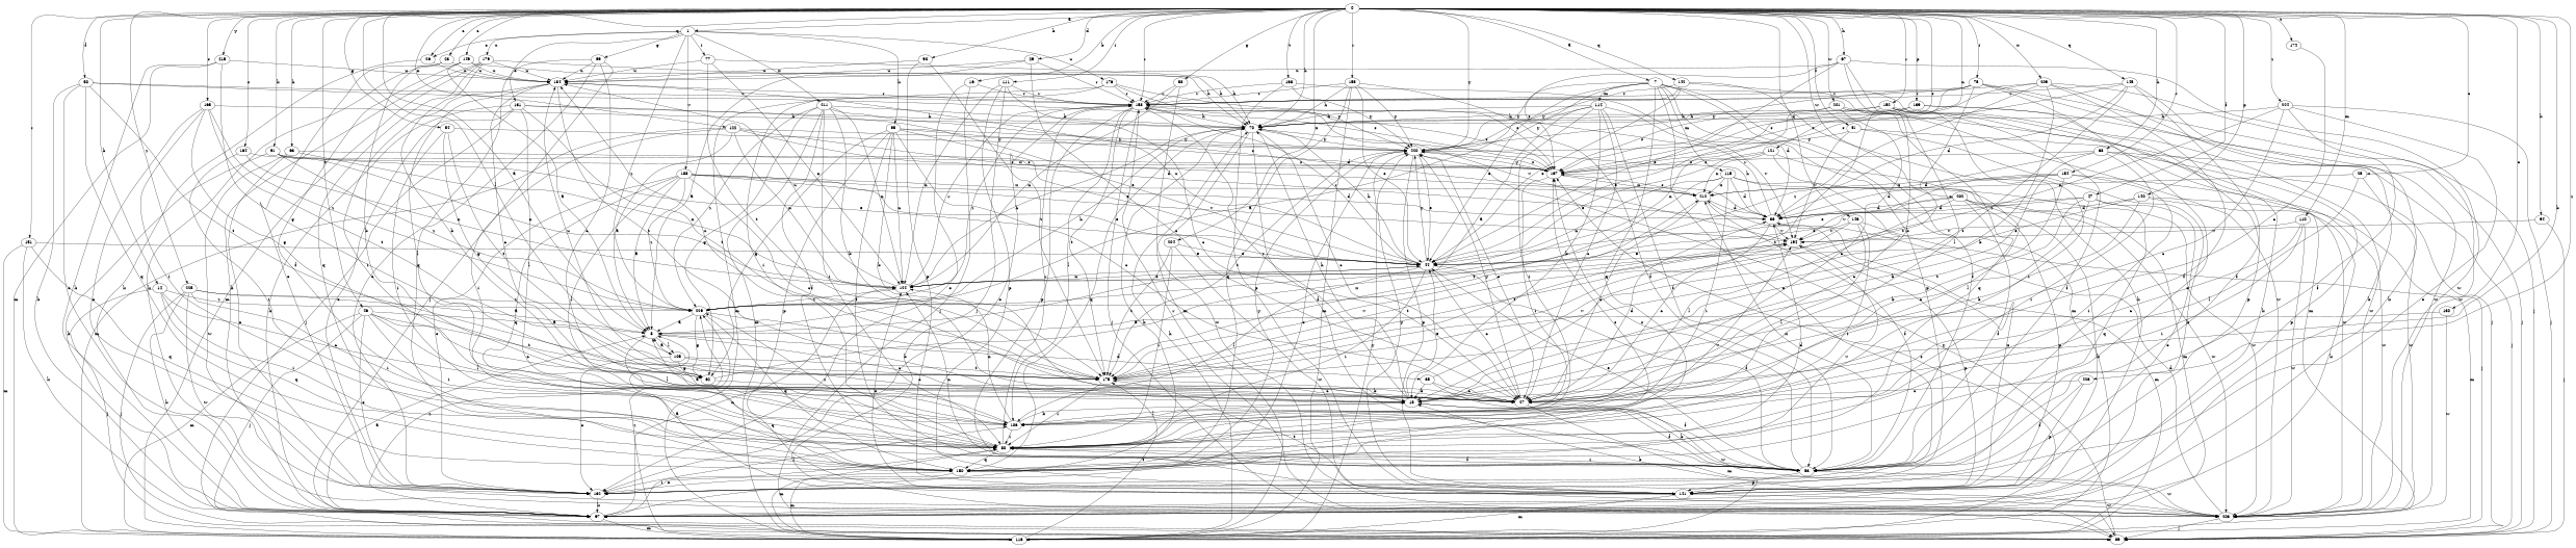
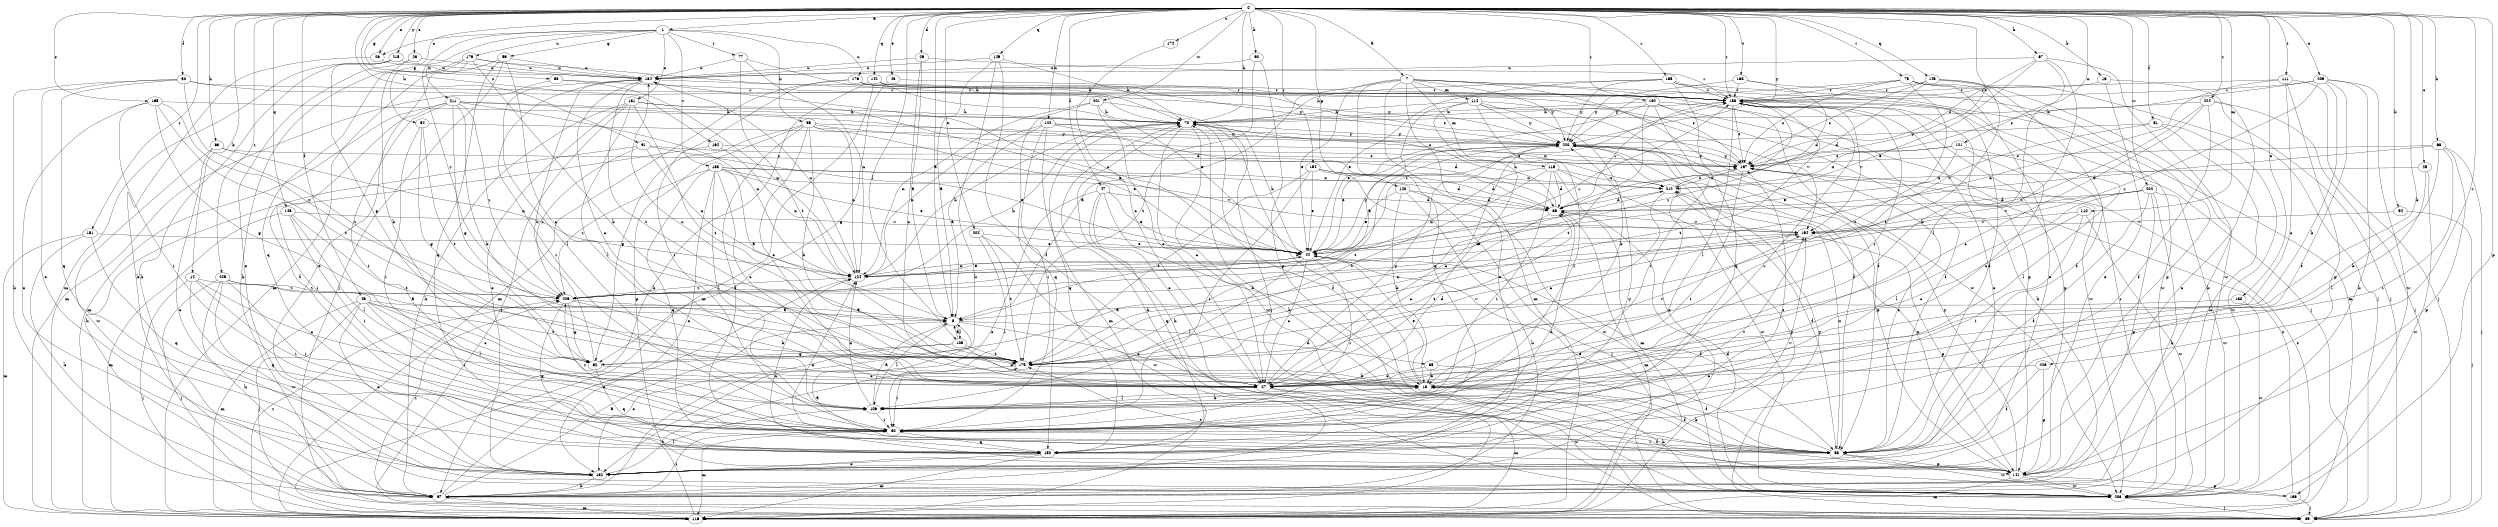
  strict digraph {
    0
    1
    7
    8
    14
    16
    18
    23
    25
    26
    29
+   43
    46
    47
    50
    51
    54
    58
    63
    67
    68
    70
    75
    90
    91
    94
    105
    110
    111
    121
    122
    130
    139
    140
    142
    145
    146
    149
    151
    152
    154
    155
    158
    164
    165
    167
    168
    174
    201
    202
    204
    209
    215
    220
    224
    225
    226
    59
    77
    95
    131
    176
    179
    188
    211
    229
    44
    53
    114
    115
    116
    132
    141
    150
    203
    27
    35
    106
    80
    89
    184
    212
    97
    62
    175
    36
    194
    124
    0 -> 1 [label=a]
    0 -> 7 [label=a]
    0 -> 8 [label=a]
    0 -> 14 [label=b]
    0 -> 16 [label=b]
    0 -> 18 [label=b]
    0 -> 23 [label=c]
    0 -> 25 [label=c]
    0 -> 26 [label=c]
    0 -> 29 [label=d]
+   0 -> 43 [label=e]
    0 -> 46 [label=f]
    0 -> 47 [label=f]
    0 -> 50 [label=f]
    0 -> 51 [label=f]
    0 -> 54 [label=g]
    0 -> 58 [label=g]
    0 -> 63 [label=h]
    0 -> 67 [label=h]
    0 -> 68 [label=h]
    0 -> 70 [label=h]
    0 -> 75 [label=i]
    0 -> 90 [label=k]
    0 -> 91 [label=k]
    0 -> 94 [label=k]
    0 -> 105 [label=l]
    0 -> 110 [label=m]
    0 -> 111 [label=i]
    0 -> 121 [label=n]
    0 -> 122 [label=n]
    0 -> 130 [label=o]
    0 -> 139 [label=p]
    0 -> 140 [label=p]
    0 -> 142 [label=q]
    0 -> 145 [label=q]
    0 -> 146 [label=q]
    0 -> 149 [label=q]
    0 -> 151 [label=r]
    0 -> 152 [label=r]
    0 -> 154 [label=r]
    0 -> 155 [label=r]
    0 -> 158 [label=r]
    0 -> 164 [label=s]
    0 -> 165 [label=s]
    0 -> 167 [label=s]
    0 -> 168 [label=t]
    0 -> 174 [label=t]
    0 -> 201 [label=w]
    0 -> 202 [label=w]
    0 -> 204 [label=x]
    0 -> 209 [label=x]
    0 -> 215 [label=y]
    0 -> 220 [label=y]
    0 -> 224 [label=z]
    0 -> 225 [label=z]
    0 -> 226 [label=z]
    1 -> 26 [label=c]
    1 -> 59 [label=g]
    1 -> 77 [label=i]
    1 -> 95 [label=k]
    1 -> 131 [label=o]
    1 -> 176 [label=u]
    1 -> 179 [label=u]
    1 -> 188 [label=v]
    1 -> 211 [label=x]
    1 -> 229 [label=z]
    7 -> 8 [label=a]
    7 -> 220 [label=y]
    7 -> 44 [label=e]
    7 -> 53 [label=f]
    7 -> 114 [label=m]
    7 -> 115 [label=m]
    7 -> 116 [label=m]
    7 -> 132 [label=o]
    7 -> 141 [label=p]
    7 -> 150 [label=q]
    7 -> 203 [label=w]
    8 -> 105 [label=l]
    8 -> 27 [label=c]
    8 -> 35 [label=d]
    8 -> 106 [label=l]
    14 -> 229 [label=z]
    14 -> 150 [label=q]
    14 -> 27 [label=c]
    14 -> 80 [label=i]
    14 -> 89 [label=j]
    16 -> 158 [label=r]
    16 -> 132 [label=o]
    16 -> 89 [label=j]
    18 -> 70 [label=h]
    18 -> 158 [label=r]
    18 -> 44 [label=e]
    18 -> 53 [label=f]
    18 -> 106 [label=l]
    23 -> 18 [label=b]
    23 -> 132 [label=o]
    23 -> 184 [label=u]
    25 -> 203 [label=w]
    25 -> 106 [label=l]
    25 -> 212 [label=x]
    26 -> 184 [label=u]
    26 -> 97 [label=k]
    29 -> 8 [label=a]
    29 -> 158 [label=r]
    29 -> 27 [label=c]
    29 -> 184 [label=u]
+   43 -> 158 [label=r]
+   43 -> 62 [label=g]
    46 -> 8 [label=a]
    46 -> 116 [label=m]
    46 -> 132 [label=o]
    46 -> 27 [label=c]
    46 -> 106 [label=l]
    46 -> 80 [label=i]
    46 -> 89 [label=j]
    46 -> 175 [label=t]
    47 -> 18 [label=b]
    47 -> 44 [label=e]
    47 -> 132 [label=o]
    47 -> 150 [label=q]
    47 -> 27 [label=c]
    47 -> 36 [label=d]
    50 -> 158 [label=r]
    50 -> 167 [label=s]
    50 -> 132 [label=o]
    50 -> 150 [label=q]
    50 -> 97 [label=k]
    50 -> 175 [label=t]
    51 -> 220 [label=y]
    51 -> 203 [label=w]
    51 -> 97 [label=k]
    51 -> 194 [label=v]
    54 -> 220 [label=y]
    54 -> 80 [label=i]
    54 -> 62 [label=g]
    54 -> 175 [label=t]
    58 -> 158 [label=r]
    58 -> 116 [label=m]
    58 -> 124 [label=n]
    63 -> 167 [label=s]
    63 -> 132 [label=o]
    63 -> 203 [label=w]
    63 -> 124 [label=n]
    67 -> 18 [label=b]
    67 -> 167 [label=s]
    67 -> 44 [label=e]
    67 -> 203 [label=w]
    67 -> 106 [label=l]
    67 -> 184 [label=u]
    68 -> 18 [label=b]
    68 -> 167 [label=s]
    68 -> 141 [label=p]
    68 -> 80 [label=i]
    68 -> 89 [label=j]
    68 -> 36 [label=d]
    70 -> 220 [label=y]
    70 -> 53 [label=f]
    70 -> 150 [label=q]
    70 -> 203 [label=w]
    70 -> 27 [label=c]
    75 -> 158 [label=r]
    75 -> 167 [label=s]
    75 -> 220 [label=y]
    75 -> 132 [label=o]
    75 -> 203 [label=w]
    75 -> 89 [label=j]
    75 -> 175 [label=t]
    90 -> 141 [label=p]
    90 -> 184 [label=u]
    90 -> 175 [label=t]
    91 -> 167 [label=s]
    91 -> 229 [label=z]
    91 -> 44 [label=e]
    91 -> 97 [label=k]
    91 -> 124 [label=n]
    94 -> 89 [label=j]
    94 -> 194 [label=v]
    105 -> 8 [label=a]
    105 -> 132 [label=o]
    105 -> 27 [label=c]
    105 -> 62 [label=g]
    105 -> 175 [label=t]
    110 -> 203 [label=w]
    110 -> 27 [label=c]
    110 -> 80 [label=i]
    110 -> 194 [label=v]
    111 -> 158 [label=r]
    111 -> 141 [label=p]
    111 -> 27 [label=c]
    111 -> 89 [label=j]
    111 -> 124 [label=n]
    121 -> 167 [label=s]
    121 -> 44 [label=e]
    121 -> 27 [label=c]
    121 -> 106 [label=l]
    121 -> 212 [label=x]
    122 -> 8 [label=a]
    122 -> 220 [label=y]
    122 -> 116 [label=m]
    122 -> 80 [label=i]
    122 -> 212 [label=x]
    122 -> 36 [label=d]
    122 -> 124 [label=n]
    130 -> 8 [label=a]
    130 -> 203 [label=w]
    139 -> 70 [label=h]
    139 -> 167 [label=s]
-   139 -> 141 [label=p]
+   141 -> 139 [label=p]
    139 -> 89 [label=j]
    140 -> 18 [label=b]
    140 -> 44 [label=e]
    140 -> 89 [label=j]
    140 -> 97 [label=k]
    140 -> 36 [label=d]
    142 -> 158 [label=r]
    142 -> 220 [label=y]
    142 -> 44 [label=e]
    142 -> 116 [label=m]
    142 -> 97 [label=k]
    145 -> 158 [label=r]
    145 -> 167 [label=s]
    145 -> 53 [label=f]
    145 -> 97 [label=k]
    145 -> 175 [label=t]
    145 -> 36 [label=d]
    146 -> 116 [label=m]
    146 -> 106 [label=l]
    146 -> 80 [label=i]
    146 -> 175 [label=t]
    146 -> 194 [label=v]
    149 -> 8 [label=a]
    149 -> 70 [label=h]
    149 -> 53 [label=f]
    149 -> 184 [label=u]
    149 -> 97 [label=k]
    151 -> 44 [label=e]
    151 -> 116 [label=m]
    151 -> 150 [label=q]
    151 -> 97 [label=k]
    152 -> 70 [label=h]
    152 -> 44 [label=e]
    152 -> 53 [label=f]
    152 -> 203 [label=w]
    152 -> 80 [label=i]
    152 -> 97 [label=k]
    152 -> 175 [label=t]
    154 -> 44 [label=e]
    154 -> 203 [label=w]
    154 -> 80 [label=i]
    154 -> 212 [label=x]
    154 -> 175 [label=t]
    154 -> 36 [label=d]
    155 -> 70 [label=h]
    155 -> 158 [label=r]
    155 -> 220 [label=y]
    155 -> 44 [label=e]
    155 -> 53 [label=f]
    155 -> 116 [label=m]
    155 -> 150 [label=q]
    158 -> 70 [label=h]
    158 -> 167 [label=s]
    158 -> 229 [label=z]
    158 -> 132 [label=o]
    158 -> 141 [label=p]
    158 -> 106 [label=l]
    158 -> 89 [label=j]
    158 -> 175 [label=t]
    158 -> 194 [label=v]
    164 -> 167 [label=s]
    164 -> 80 [label=i]
    164 -> 124 [label=n]
    165 -> 70 [label=h]
    165 -> 229 [label=z]
    165 -> 132 [label=o]
    165 -> 80 [label=i]
    165 -> 62 [label=g]
    165 -> 175 [label=t]
    167 -> 220 [label=y]
    167 -> 80 [label=i]
    167 -> 212 [label=x]
    168 -> 158 [label=r]
    168 -> 220 [label=y]
    168 -> 141 [label=p]
    168 -> 36 [label=d]
    174 -> 27 [label=c]
    201 -> 70 [label=h]
    201 -> 150 [label=q]
    201 -> 27 [label=c]
    201 -> 89 [label=j]
    201 -> 124 [label=n]
    202 -> 53 [label=f]
    202 -> 141 [label=p]
    202 -> 203 [label=w]
    202 -> 106 [label=l]
    202 -> 97 [label=k]
    202 -> 36 [label=d]
    202 -> 194 [label=v]
    204 -> 44 [label=e]
    204 -> 203 [label=w]
    204 -> 80 [label=i]
    204 -> 175 [label=t]
    209 -> 18 [label=b]
    209 -> 158 [label=r]
    209 -> 167 [label=s]
    209 -> 229 [label=z]
    209 -> 53 [label=f]
    209 -> 203 [label=w]
    209 -> 97 [label=k]
    215 -> 116 [label=m]
    215 -> 184 [label=u]
    215 -> 97 [label=k]
    215 -> 62 [label=g]
    220 -> 167 [label=s]
    220 -> 44 [label=e]
    220 -> 132 [label=o]
    220 -> 141 [label=p]
    220 -> 27 [label=c]
    220 -> 175 [label=t]
    224 -> 70 [label=h]
    224 -> 229 [label=z]
    224 -> 53 [label=f]
    224 -> 132 [label=o]
    224 -> 27 [label=c]
    224 -> 89 [label=j]
    225 -> 8 [label=a]
    225 -> 229 [label=z]
    225 -> 203 [label=w]
    225 -> 80 [label=i]
    225 -> 89 [label=j]
    225 -> 97 [label=k]
    226 -> 53 [label=f]
    226 -> 141 [label=p]
    226 -> 27 [label=c]
    59 -> 132 [label=o]
    59 -> 150 [label=q]
    59 -> 27 [label=c]
    59 -> 89 [label=j]
    59 -> 184 [label=u]
    77 -> 70 [label=h]
    77 -> 184 [label=u]
    77 -> 175 [label=t]
    77 -> 124 [label=n]
    95 -> 18 [label=b]
    95 -> 167 [label=s]
    95 -> 220 [label=y]
    95 -> 44 [label=e]
    95 -> 53 [label=f]
    95 -> 141 [label=p]
    95 -> 27 [label=c]
    95 -> 62 [label=g]
    95 -> 124 [label=n]
    131 -> 70 [label=h]
    131 -> 44 [label=e]
    131 -> 132 [label=o]
    131 -> 106 [label=l]
    131 -> 89 [label=j]
    131 -> 97 [label=k]
    131 -> 175 [label=t]
    176 -> 158 [label=r]
    176 -> 167 [label=s]
    176 -> 220 [label=y]
    176 -> 116 [label=m]
    176 -> 80 [label=i]
    179 -> 18 [label=b]
    179 -> 70 [label=h]
    179 -> 116 [label=m]
    179 -> 150 [label=q]
    179 -> 184 [label=u]
    179 -> 97 [label=k]
    188 -> 8 [label=a]
    188 -> 229 [label=z]
    188 -> 44 [label=e]
    188 -> 132 [label=o]
    188 -> 150 [label=q]
    188 -> 27 [label=c]
    188 -> 106 [label=l]
    188 -> 212 [label=x]
    188 -> 36 [label=d]
    188 -> 194 [label=v]
    211 -> 18 [label=b]
    211 -> 70 [label=h]
    211 -> 229 [label=z]
    211 -> 53 [label=f]
    211 -> 116 [label=m]
    211 -> 80 [label=i]
    211 -> 62 [label=g]
    211 -> 36 [label=d]
    211 -> 124 [label=n]
    229 -> 8 [label=a]
    229 -> 18 [label=b]
    229 -> 70 [label=h]
    229 -> 150 [label=q]
    229 -> 62 [label=g]
    44 -> 70 [label=h]
    44 -> 158 [label=r]
    44 -> 220 [label=y]
    44 -> 53 [label=f]
    44 -> 27 [label=c]
    44 -> 106 [label=l]
    44 -> 80 [label=i]
    44 -> 184 [label=u]
    44 -> 124 [label=n]
    53 -> 18 [label=b]
    53 -> 167 [label=s]
    53 -> 44 [label=e]
    53 -> 141 [label=p]
    53 -> 203 [label=w]
    53 -> 80 [label=i]
    53 -> 212 [label=x]
    53 -> 124 [label=n]
    114 -> 8 [label=a]
    114 -> 18 [label=b]
    114 -> 70 [label=h]
    114 -> 220 [label=y]
    114 -> 53 [label=f]
    114 -> 27 [label=c]
    114 -> 80 [label=i]
    114 -> 194 [label=v]
    115 -> 116 [label=m]
    115 -> 203 [label=w]
    115 -> 80 [label=i]
    115 -> 212 [label=x]
    115 -> 175 [label=t]
    115 -> 36 [label=d]
    115 -> 124 [label=n]
    116 -> 70 [label=h]
    116 -> 167 [label=s]
    116 -> 220 [label=y]
    116 -> 229 [label=z]
    116 -> 175 [label=t]
    132 -> 106 [label=l]
    132 -> 97 [label=k]
    141 -> 8 [label=a]
    141 -> 220 [label=y]
    141 -> 116 [label=m]
    141 -> 203 [label=w]
    141 -> 212 [label=x]
    141 -> 175 [label=t]
    141 -> 124 [label=n]
    150 -> 167 [label=s]
    150 -> 220 [label=y]
    150 -> 116 [label=m]
    150 -> 132 [label=o]
    150 -> 36 [label=d]
    150 -> 194 [label=v]
    203 -> 18 [label=b]
    203 -> 158 [label=r]
    203 -> 89 [label=j]
    203 -> 36 [label=d]
    27 -> 220 [label=y]
    27 -> 116 [label=m]
    27 -> 203 [label=w]
    27 -> 36 [label=d]
    35 -> 18 [label=b]
    35 -> 53 [label=f]
    35 -> 27 [label=c]
    35 -> 194 [label=v]
    106 -> 8 [label=a]
    106 -> 18 [label=b]
    106 -> 80 [label=i]
    106 -> 124 [label=n]
    80 -> 158 [label=r]
    80 -> 229 [label=z]
    80 -> 53 [label=f]
    80 -> 116 [label=m]
    80 -> 150 [label=q]
    80 -> 194 [label=v]
    89 -> 220 [label=y]
    184 -> 158 [label=r]
    184 -> 27 [label=c]
    184 -> 106 [label=l]
    184 -> 80 [label=i]
    184 -> 175 [label=t]
    212 -> 167 [label=s]
    212 -> 53 [label=f]
    212 -> 27 [label=c]
    212 -> 36 [label=d]
    97 -> 8 [label=a]
    97 -> 70 [label=h]
    97 -> 229 [label=z]
    97 -> 116 [label=m]
    97 -> 80 [label=i]
    97 -> 124 [label=n]
    62 -> 150 [label=q]
    62 -> 27 [label=c]
    62 -> 184 [label=u]
    62 -> 212 [label=x]
    175 -> 18 [label=b]
    175 -> 80 [label=i]
    175 -> 184 [label=u]
    175 -> 194 [label=v]
    36 -> 70 [label=h]
    36 -> 158 [label=r]
    36 -> 116 [label=m]
    36 -> 27 [label=c]
    36 -> 194 [label=v]
    194 -> 44 [label=e]
    194 -> 141 [label=p]
    194 -> 175 [label=t]
    124 -> 70 [label=h]
    124 -> 158 [label=r]
    124 -> 229 [label=z]
    124 -> 44 [label=e]
    124 -> 184 [label=u]
  }
